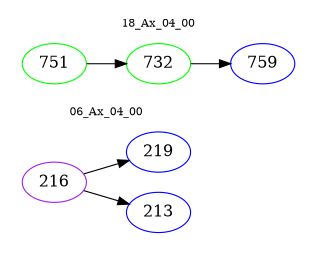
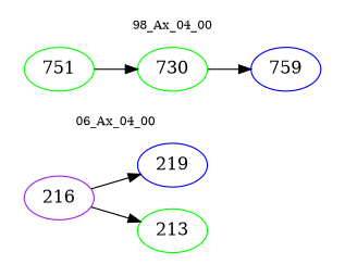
  digraph {
    rankdir=LR
    node [color=green]
    edge [color=black]
    n1 [color=purple label=216]
-   n2 [color=blue label=213]
+   n2 [label=213]
    n3 [color=blue label=219]
    n4 [label=751]
-   n5 [label=732]
+   n5 [label=730]
    n6 [color=blue label=759]
    subgraph cluster_1 {
      color=white
      fontsize=10
      label="06_Ax_04_00"
      n1
      n2
      n3
    }
    subgraph cluster_2 {
      color=white
      fontsize=10
-     label="18_Ax_04_00"
+     label="98_Ax_04_00"
      n4
      n5
      n6
    }
    n1 -> n2
    n1 -> n3
    n4 -> n5
    n5 -> n6
  }
